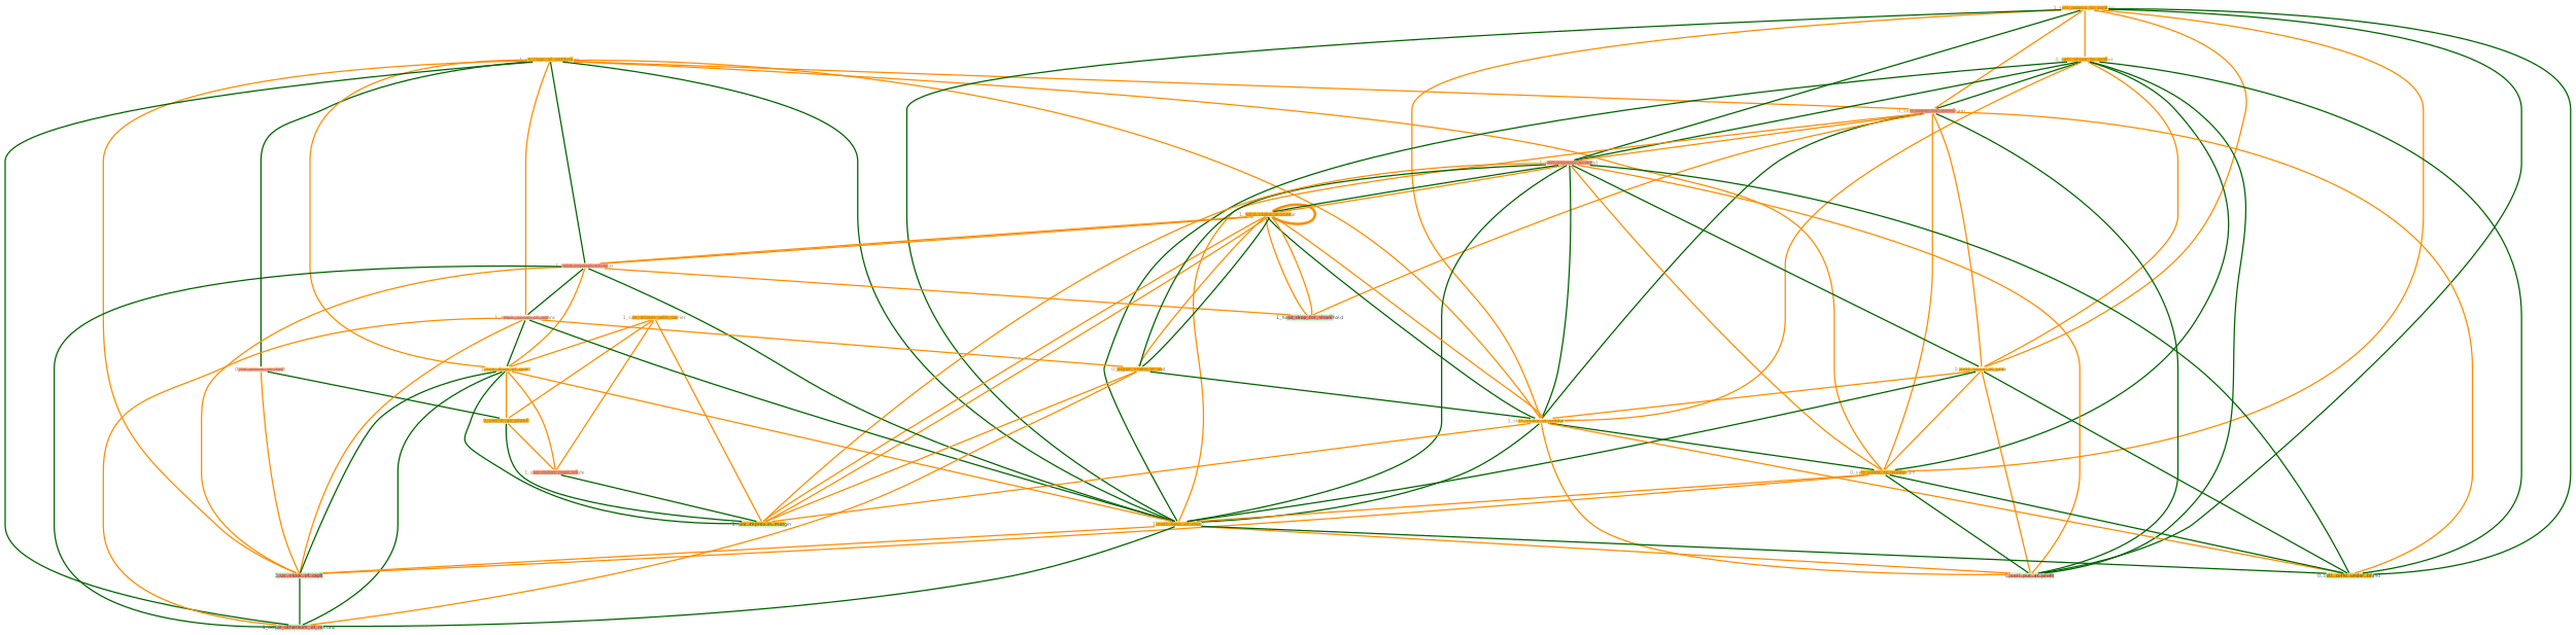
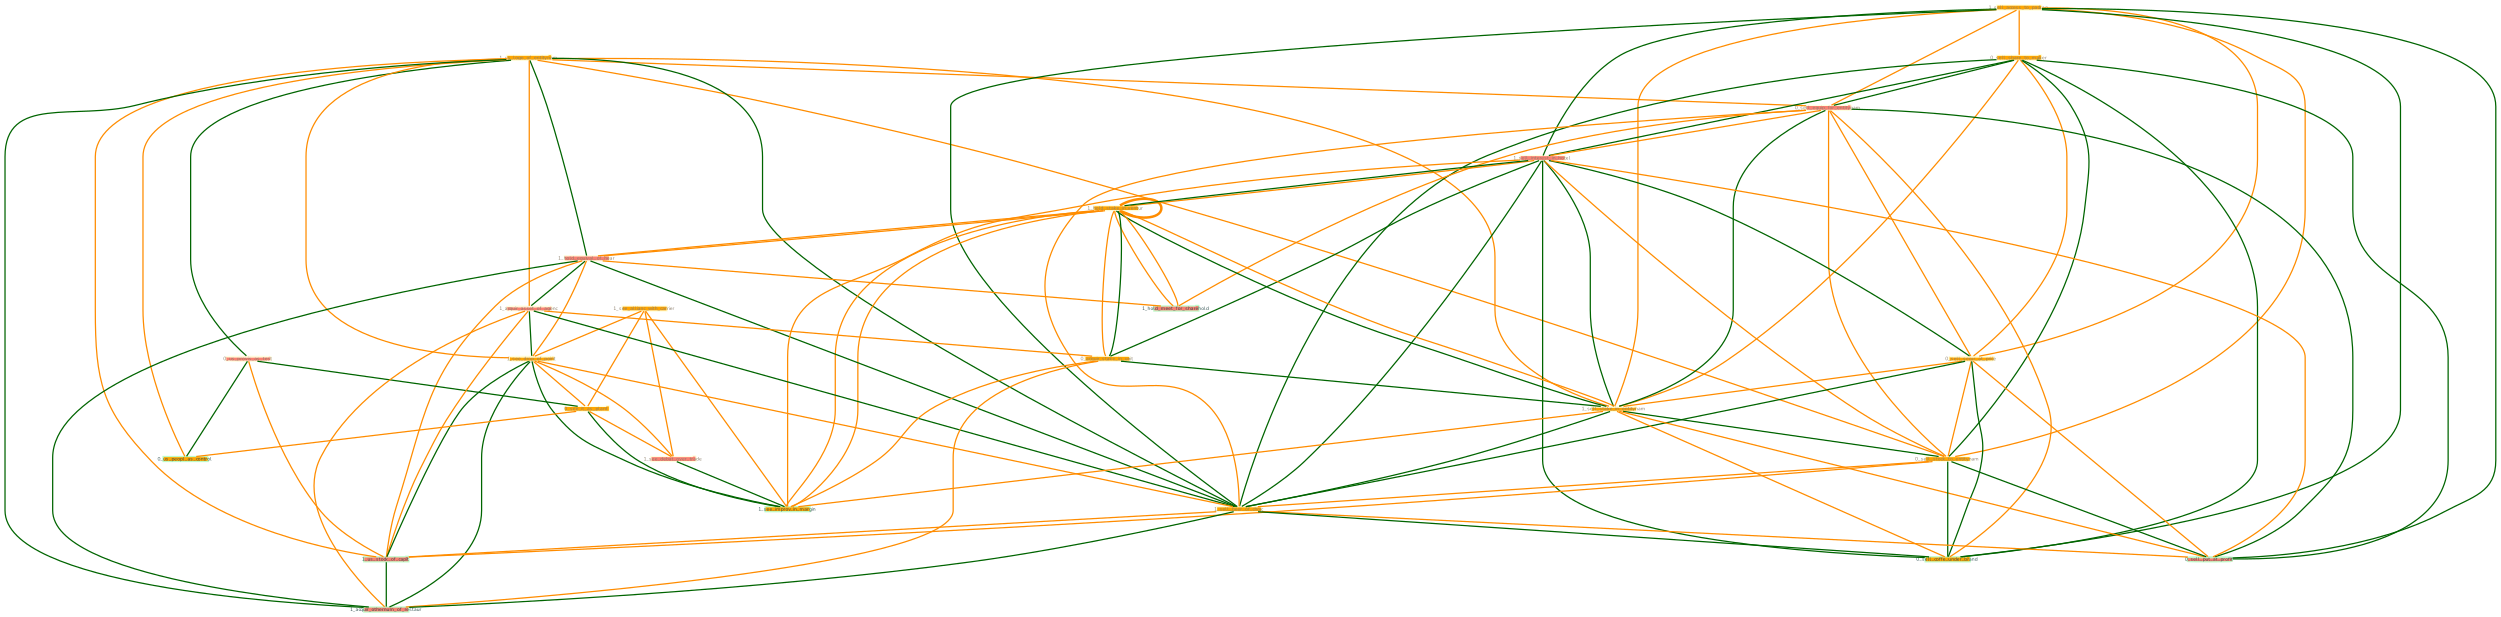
  graph {
    fontname=Nunito
    node [color="#ffffe0" fillcolor=orange fixedsize=true fontcolor="#8b7d6b" fontname=Nunito fontsize=4 shape=folder style=filled]
    edge [color=darkorange fontname=Nunito w=1]
    "1_us_logo_of_entitynam " [height=.06 width=.5]
    "1_sell_access_to_packag " [height=.06 shape=box width=.5]
    "0_sell_share_to_maker " [height=.06 width=.5]
    "0_sell_equip_for_entitynam " [fillcolor=salmon height=.06 width=.5]
    "1_hold_stake_in_ventur " [height=.06 shape=note width=.5]
    "1_hold_equival_of_hear " [fillcolor=salmon height=.06 shape=box width=.5]
    "0_us_provis_as_test " [fillcolor=salmon height=.06 shape=cylinder width=.5]
    "1_sell_interest_in_hotel " [fillcolor=salmon height=.06 shape=box width=.5]
    "1_see_allianc_with_carrier " [height=.06 shape=box width=.5]
    "0_sell_secur_at_price " [height=.06 shape=cylinder width=.5]
    "1_acquir_asset_of_agenc " [fillcolor=salmon height=.06 shape=cylinder width=.5]
    "1_see_drop_of_point " [height=.06 shape=cylinder width=.5]
    "0_see_it_as_plant " [height=.06 width=.5]
    "0_acquir_stake_in_unit " [height=.06 shape=note width=.5]
    "1_sell_stake_in_entitynam " [height=.06 shape=cylinder width=.5]
    "0_sell_stock_to_entitynam " [height=.06 shape=box width=.5]
    "1_sell_beer_of_choic " [height=.06 shape=note width=.5]
    "1_see_debat_over_trade " [fillcolor=salmon height=.06 width=.5]
+   "0_us_peopl_as_control " [color="#BDFCC9" fontcolor="#2f4f4f" height=.06 shape=note width=.5]
    "1_us_stock_of_capit " [color="#BDFCC9" fillcolor=salmon fontcolor="#2f4f4f" height=.06 width=.5]
    "1_acquir_othernum_of_restaur " [color="#BDFCC9" fillcolor=salmon fontcolor="#2f4f4f" height=.06 shape=box width=.5]
    "0_sell_put_at_profit " [color="#BDFCC9" fillcolor=salmon fontcolor="#2f4f4f" height=.06 shape=cylinder width=.5]
    "0_sell_coffe_under_brand " [color="#BDFCC9" fontcolor="#2f4f4f" height=.06 width=.5]
-   "1_hold_meet_for_sharehold " [color="#BDFCC9" fillcolor=salmon fontcolor="#2f4f4f" height=.06 width=.5 label="1_hold_drop_for_sharehold"]
+   "1_hold_meet_for_sharehold " [color="#BDFCC9" fillcolor=salmon fontcolor="#2f4f4f" height=.06 width=.5]
    "1_see_improv_in_margin " [color="#BDFCC9" fontcolor="#2f4f4f" height=.06 shape=box width=.5]
    subgraph sub_1 {
      "1_us_logo_of_entitynam "
      "1_sell_access_to_packag "
      "0_sell_share_to_maker "
      "0_sell_equip_for_entitynam "
      "1_hold_stake_in_ventur "
      "1_hold_equival_of_hear "
      "0_us_provis_as_test "
      "1_sell_interest_in_hotel "
      "1_see_allianc_with_carrier "
      "0_sell_secur_at_price "
      "1_acquir_asset_of_agenc "
      "1_see_drop_of_point "
      "0_see_it_as_plant "
      "0_acquir_stake_in_unit "
      "1_sell_stake_in_entitynam "
      "0_sell_stock_to_entitynam "
      "1_sell_beer_of_choic "
      "1_see_debat_over_trade "
    }
    subgraph sub_2 {
    }
    "1_us_logo_of_entitynam " -- "0_sell_equip_for_entitynam "
    "1_us_logo_of_entitynam " -- "1_hold_equival_of_hear " [color=darkgreen]
    "1_us_logo_of_entitynam " -- "0_us_provis_as_test " [color=darkgreen]
    "1_us_logo_of_entitynam " -- "1_acquir_asset_of_agenc "
    "1_us_logo_of_entitynam " -- "1_see_drop_of_point "
    "1_us_logo_of_entitynam " -- "1_sell_stake_in_entitynam "
    "1_us_logo_of_entitynam " -- "0_sell_stock_to_entitynam "
    "1_us_logo_of_entitynam " -- "1_sell_beer_of_choic " [color=darkgreen]
+   "1_us_logo_of_entitynam " -- "0_us_peopl_as_control "
    "1_us_logo_of_entitynam " -- "1_us_stock_of_capit " [w=2]
    "1_us_logo_of_entitynam " -- "1_acquir_othernum_of_restaur " [color=darkgreen]
    "1_sell_access_to_packag " -- "0_sell_share_to_maker " [w=2]
    "1_sell_access_to_packag " -- "0_sell_equip_for_entitynam "
    "1_sell_access_to_packag " -- "1_sell_interest_in_hotel " [color=darkgreen]
    "1_sell_access_to_packag " -- "0_sell_secur_at_price "
    "1_sell_access_to_packag " -- "1_sell_stake_in_entitynam "
    "1_sell_access_to_packag " -- "0_sell_stock_to_entitynam " [w=2]
    "1_sell_access_to_packag " -- "1_sell_beer_of_choic " [color=darkgreen]
    "1_sell_access_to_packag " -- "0_sell_put_at_profit " [color=darkgreen]
    "1_sell_access_to_packag " -- "0_sell_coffe_under_brand " [color=darkgreen]
    "0_sell_share_to_maker " -- "0_sell_equip_for_entitynam " [color=darkgreen]
    "0_sell_share_to_maker " -- "1_sell_interest_in_hotel " [color=darkgreen]
    "0_sell_share_to_maker " -- "0_sell_secur_at_price "
    "0_sell_share_to_maker " -- "1_sell_stake_in_entitynam "
    "0_sell_share_to_maker " -- "0_sell_stock_to_entitynam " [color=darkgreen w=2]
    "0_sell_share_to_maker " -- "1_sell_beer_of_choic " [color=darkgreen]
    "0_sell_share_to_maker " -- "0_sell_put_at_profit " [color=darkgreen]
    "0_sell_share_to_maker " -- "0_sell_coffe_under_brand " [color=darkgreen]
    "0_sell_equip_for_entitynam " -- "1_sell_interest_in_hotel "
    "0_sell_equip_for_entitynam " -- "0_sell_secur_at_price "
    "0_sell_equip_for_entitynam " -- "1_sell_stake_in_entitynam " [color=darkgreen w=2]
    "0_sell_equip_for_entitynam " -- "0_sell_stock_to_entitynam " [w=2]
    "0_sell_equip_for_entitynam " -- "1_sell_beer_of_choic "
    "0_sell_equip_for_entitynam " -- "0_sell_put_at_profit " [color=darkgreen]
    "0_sell_equip_for_entitynam " -- "0_sell_coffe_under_brand "
    "0_sell_equip_for_entitynam " -- "1_hold_meet_for_sharehold "
    "1_hold_stake_in_ventur " -- "1_hold_stake_in_ventur " [style=bold w=4]
    "1_hold_stake_in_ventur " -- "1_hold_equival_of_hear "
    "1_hold_stake_in_ventur " -- "1_sell_interest_in_hotel "
    "1_hold_stake_in_ventur " -- "0_acquir_stake_in_unit " [w=2]
    "1_hold_stake_in_ventur " -- "1_sell_stake_in_entitynam " [color=darkgreen w=2]
    "1_hold_stake_in_ventur " -- "1_hold_meet_for_sharehold "
    "1_hold_stake_in_ventur " -- "1_hold_meet_for_sharehold "
    "1_hold_stake_in_ventur " -- "1_see_improv_in_margin "
    "1_hold_stake_in_ventur " -- "1_see_improv_in_margin "
    "1_hold_equival_of_hear " -- "1_hold_stake_in_ventur "
    "1_hold_equival_of_hear " -- "1_acquir_asset_of_agenc " [color=darkgreen]
    "1_hold_equival_of_hear " -- "1_see_drop_of_point "
    "1_hold_equival_of_hear " -- "1_sell_beer_of_choic " [color=darkgreen]
    "1_hold_equival_of_hear " -- "1_us_stock_of_capit "
    "1_hold_equival_of_hear " -- "1_acquir_othernum_of_restaur " [color=darkgreen]
    "1_hold_equival_of_hear " -- "1_hold_meet_for_sharehold "
    "0_us_provis_as_test " -- "0_see_it_as_plant " [color=darkgreen]
+   "0_us_provis_as_test " -- "0_us_peopl_as_control " [color=darkgreen w=2]
    "0_us_provis_as_test " -- "1_us_stock_of_capit "
    "1_sell_interest_in_hotel " -- "1_hold_stake_in_ventur " [color=darkgreen]
    "1_sell_interest_in_hotel " -- "0_sell_secur_at_price " [color=darkgreen]
    "1_sell_interest_in_hotel " -- "0_acquir_stake_in_unit " [color=darkgreen]
    "1_sell_interest_in_hotel " -- "1_sell_stake_in_entitynam " [color=darkgreen w=2]
    "1_sell_interest_in_hotel " -- "0_sell_stock_to_entitynam "
    "1_sell_interest_in_hotel " -- "1_sell_beer_of_choic " [color=darkgreen]
    "1_sell_interest_in_hotel " -- "0_sell_put_at_profit "
    "1_sell_interest_in_hotel " -- "0_sell_coffe_under_brand " [color=darkgreen]
    "1_sell_interest_in_hotel " -- "1_see_improv_in_margin "
    "1_see_allianc_with_carrier " -- "1_see_drop_of_point "
    "1_see_allianc_with_carrier " -- "0_see_it_as_plant "
    "1_see_allianc_with_carrier " -- "1_see_debat_over_trade "
    "1_see_allianc_with_carrier " -- "1_see_improv_in_margin "
    "0_sell_secur_at_price " -- "1_sell_stake_in_entitynam "
    "0_sell_secur_at_price " -- "0_sell_stock_to_entitynam "
    "0_sell_secur_at_price " -- "1_sell_beer_of_choic " [color=darkgreen]
    "0_sell_secur_at_price " -- "0_sell_put_at_profit " [w=2]
    "0_sell_secur_at_price " -- "0_sell_coffe_under_brand " [color=darkgreen]
    "1_acquir_asset_of_agenc " -- "1_see_drop_of_point " [color=darkgreen]
    "1_acquir_asset_of_agenc " -- "0_acquir_stake_in_unit "
    "1_acquir_asset_of_agenc " -- "1_sell_beer_of_choic " [color=darkgreen]
    "1_acquir_asset_of_agenc " -- "1_us_stock_of_capit "
    "1_acquir_asset_of_agenc " -- "1_acquir_othernum_of_restaur " [w=2]
    "1_see_drop_of_point " -- "0_see_it_as_plant "
    "1_see_drop_of_point " -- "1_sell_beer_of_choic "
    "1_see_drop_of_point " -- "1_see_debat_over_trade "
    "1_see_drop_of_point " -- "1_us_stock_of_capit " [color=darkgreen]
    "1_see_drop_of_point " -- "1_acquir_othernum_of_restaur " [color=darkgreen]
    "1_see_drop_of_point " -- "1_see_improv_in_margin " [color=darkgreen]
    "0_see_it_as_plant " -- "1_see_debat_over_trade "
+   "0_see_it_as_plant " -- "0_us_peopl_as_control "
    "0_see_it_as_plant " -- "1_see_improv_in_margin " [color=darkgreen]
    "0_acquir_stake_in_unit " -- "1_hold_stake_in_ventur " [color=darkgreen w=2]
    "0_acquir_stake_in_unit " -- "1_sell_stake_in_entitynam " [color=darkgreen w=2]
    "0_acquir_stake_in_unit " -- "1_acquir_othernum_of_restaur "
    "0_acquir_stake_in_unit " -- "1_see_improv_in_margin "
    "1_sell_stake_in_entitynam " -- "1_hold_stake_in_ventur " [w=2]
    "1_sell_stake_in_entitynam " -- "0_sell_stock_to_entitynam " [color=darkgreen w=2]
    "1_sell_stake_in_entitynam " -- "1_sell_beer_of_choic " [color=darkgreen]
    "1_sell_stake_in_entitynam " -- "0_sell_put_at_profit "
    "1_sell_stake_in_entitynam " -- "0_sell_coffe_under_brand "
    "1_sell_stake_in_entitynam " -- "1_see_improv_in_margin "
    "0_sell_stock_to_entitynam " -- "1_sell_beer_of_choic "
    "0_sell_stock_to_entitynam " -- "1_us_stock_of_capit "
    "0_sell_stock_to_entitynam " -- "0_sell_put_at_profit " [color=darkgreen]
    "0_sell_stock_to_entitynam " -- "0_sell_coffe_under_brand " [color=darkgreen]
    "1_sell_beer_of_choic " -- "1_us_stock_of_capit "
    "1_sell_beer_of_choic " -- "1_acquir_othernum_of_restaur " [color=darkgreen]
    "1_sell_beer_of_choic " -- "0_sell_put_at_profit "
    "1_sell_beer_of_choic " -- "0_sell_coffe_under_brand " [color=darkgreen]
    "1_see_debat_over_trade " -- "1_see_improv_in_margin " [color=darkgreen]
    "1_us_stock_of_capit " -- "1_acquir_othernum_of_restaur " [color=darkgreen]
  }
